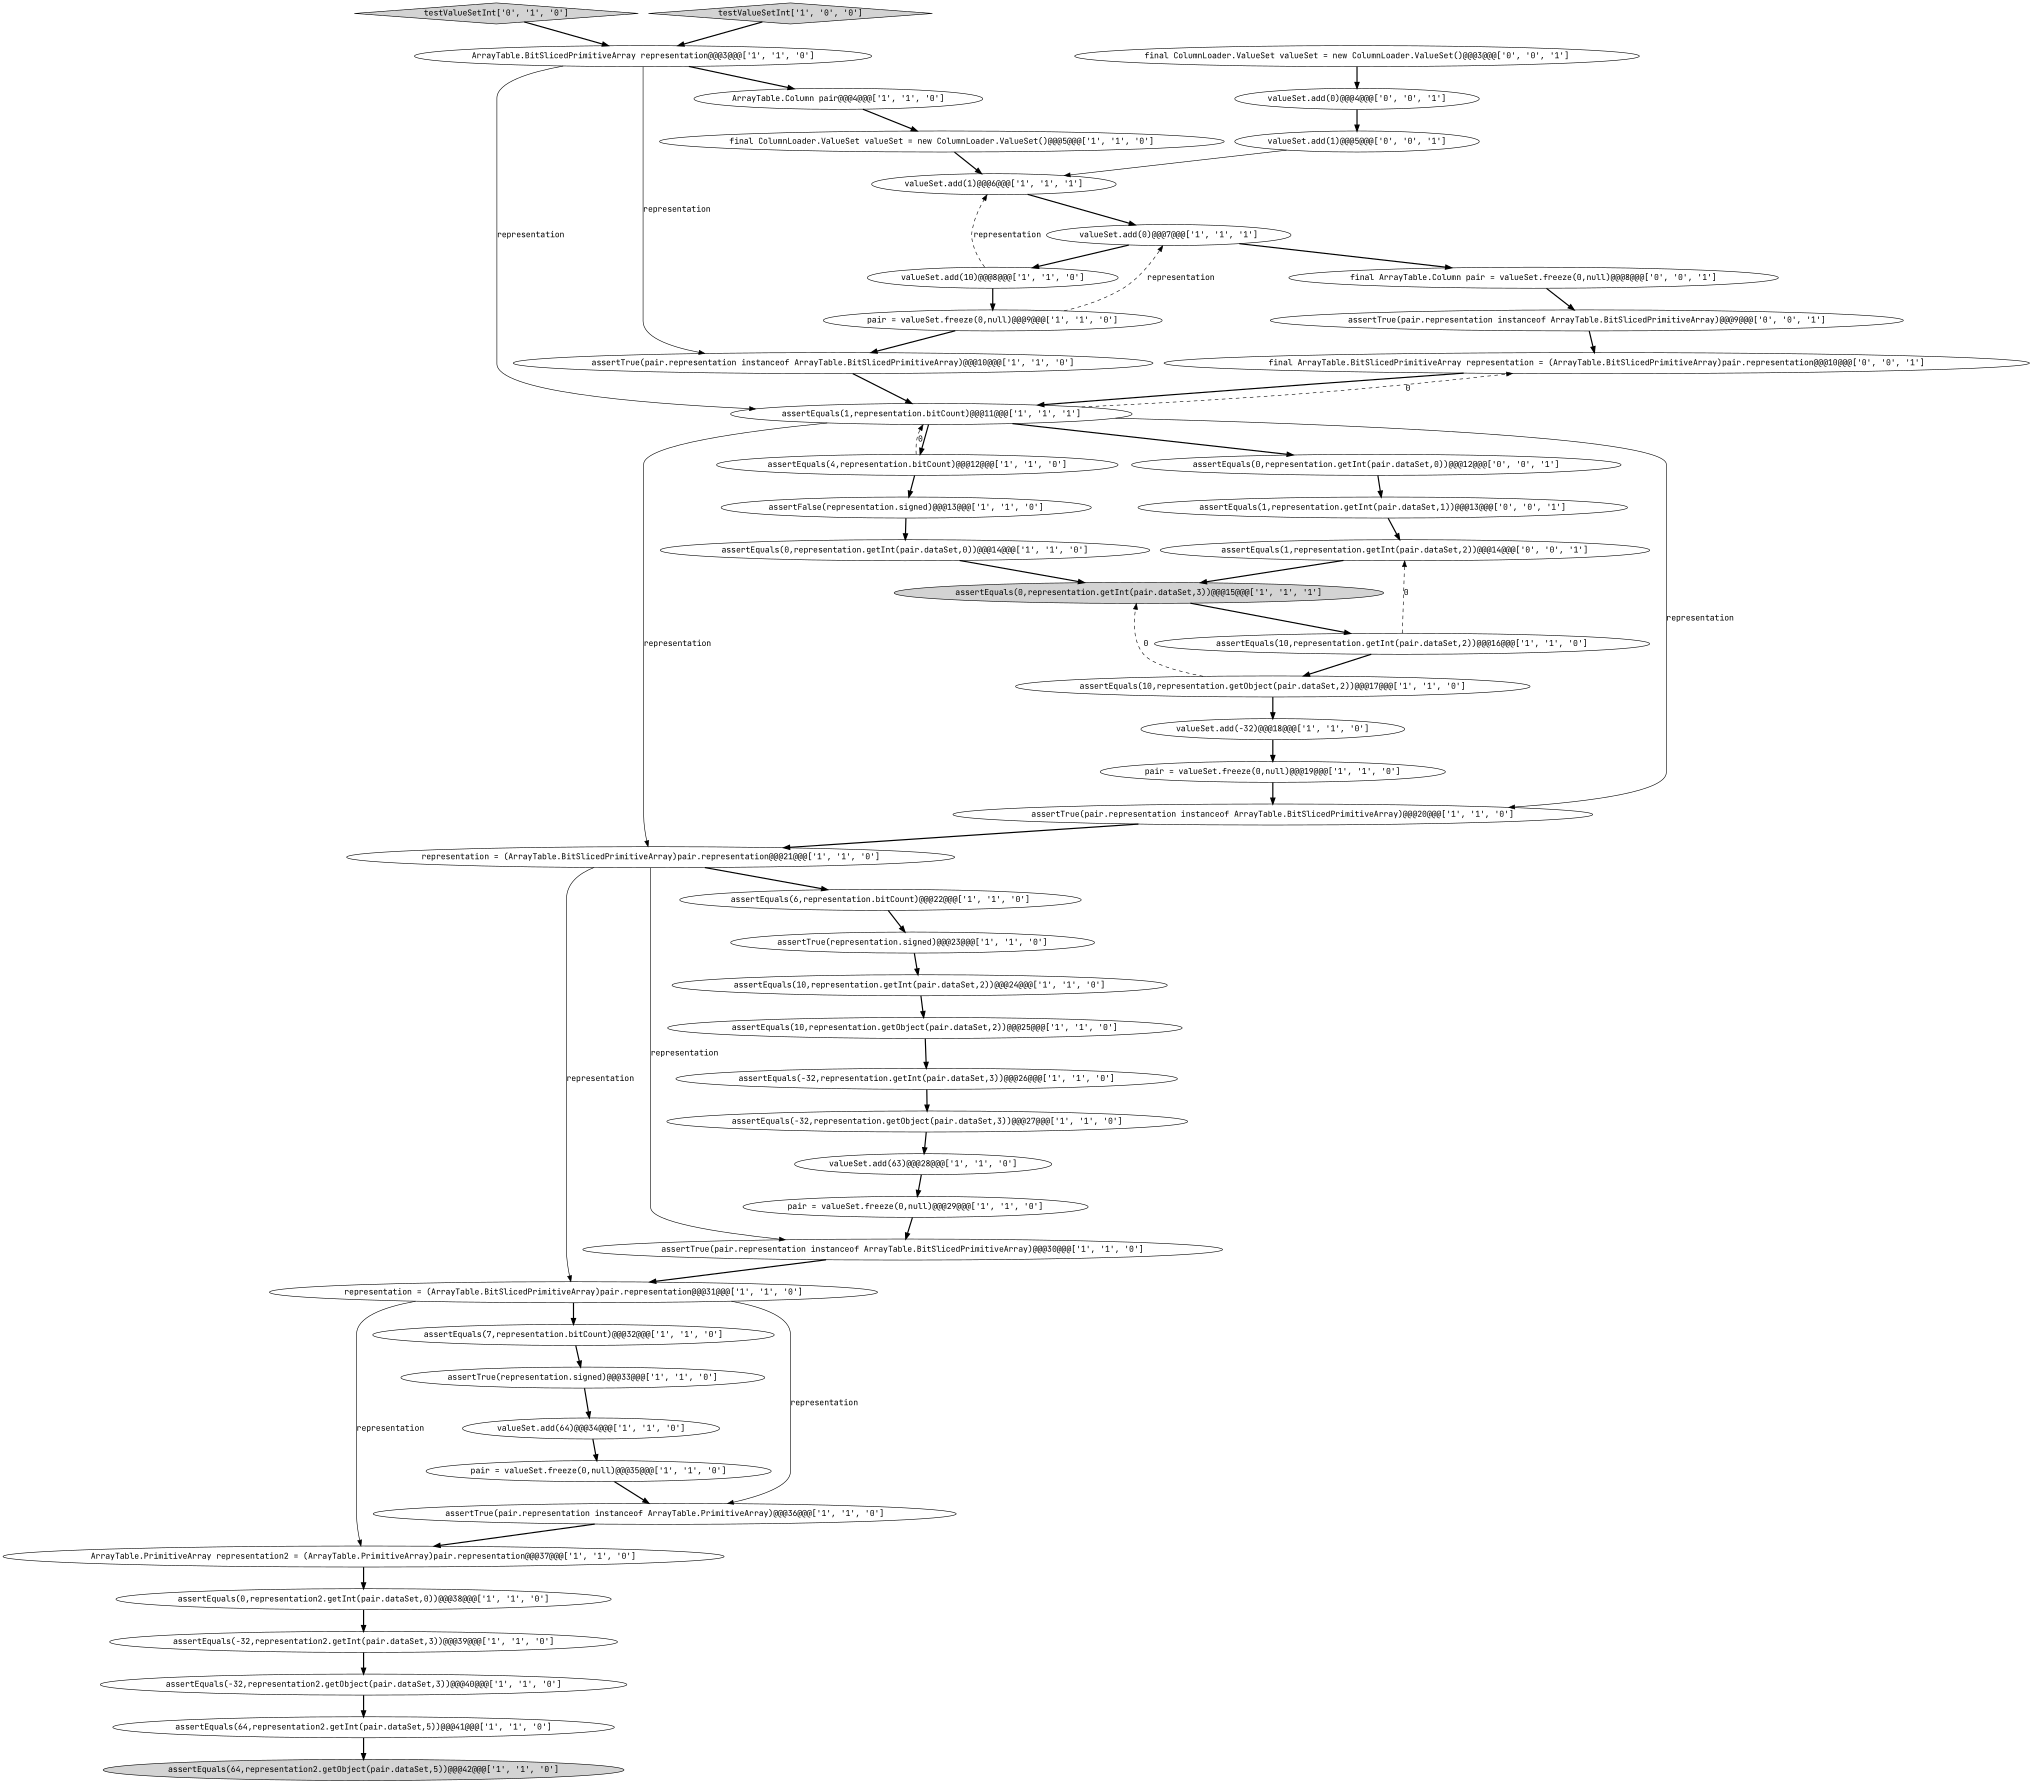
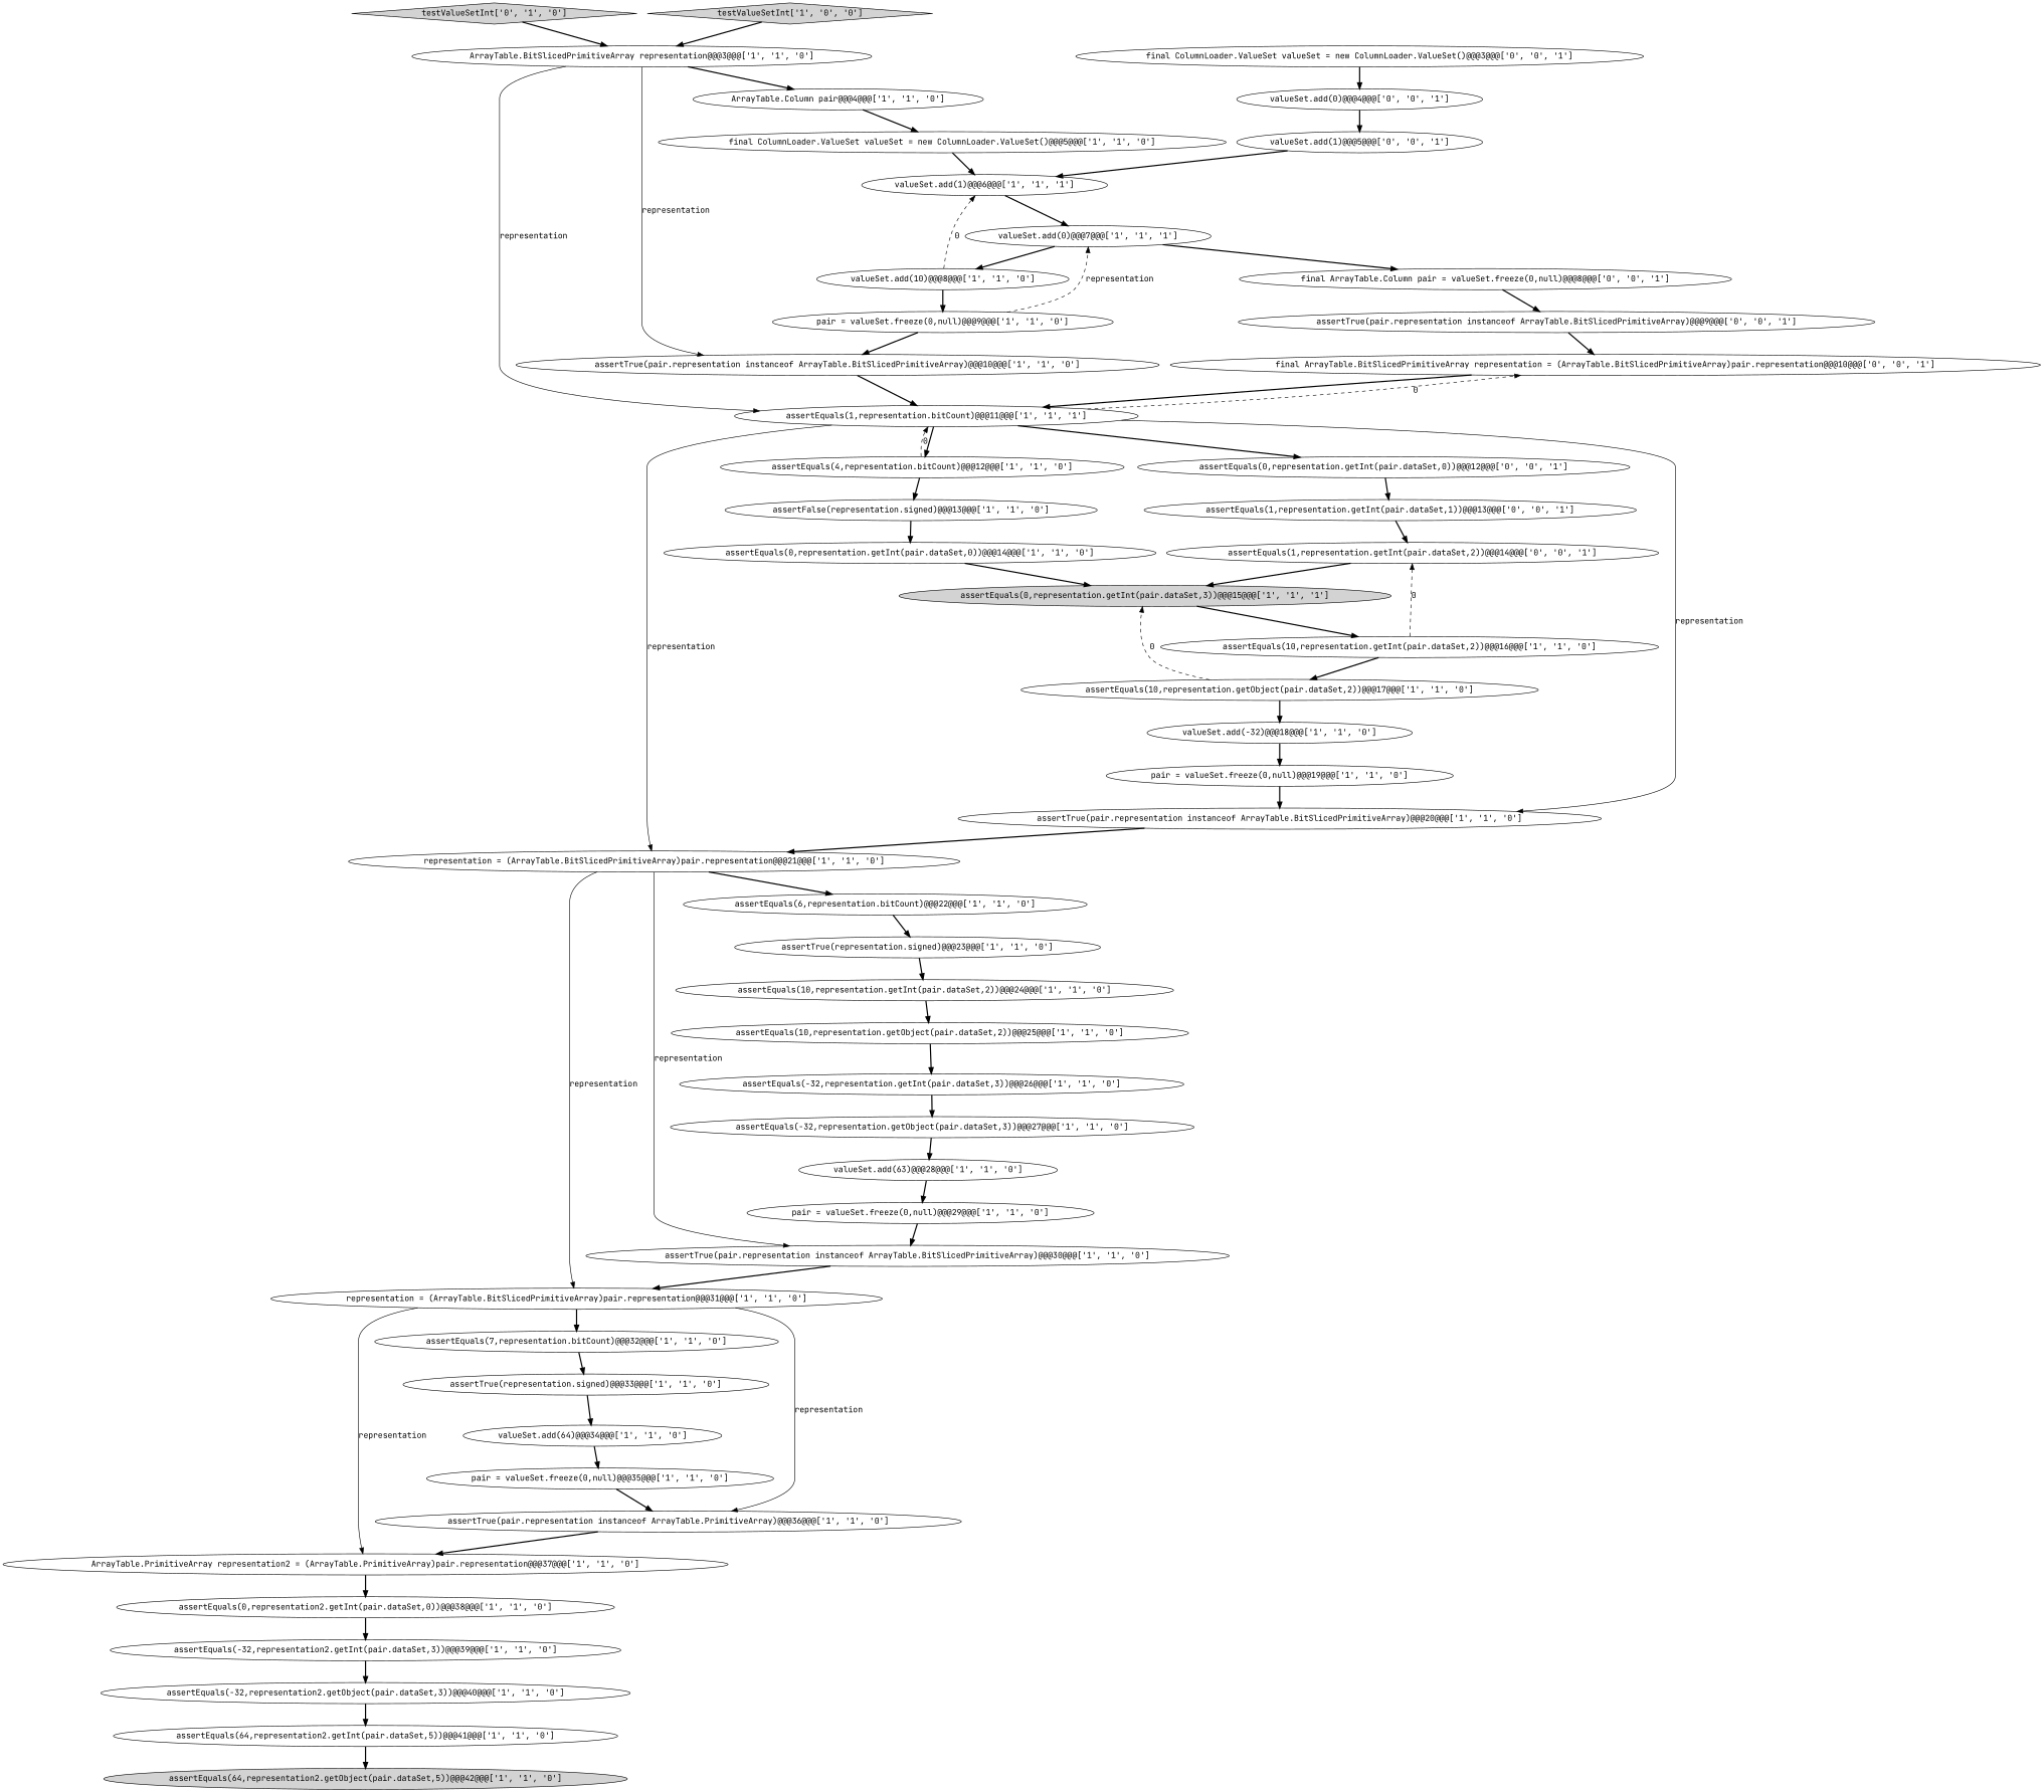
  digraph {
    fontname="JetBrains Mono"
    node [fillcolor=white fontname="JetBrains Mono" shape=ellipse style=filled]
    edge [fontname="JetBrains Mono" style=bold]
    n1 [label="final ColumnLoader.ValueSet valueSet = new ColumnLoader.ValueSet()@@@5@@@['1', '1', '0']"]
    n2 [label="valueSet.add(1)@@@6@@@['1', '1', '1']"]
    n3 [label="valueSet.add(0)@@@7@@@['1', '1', '1']"]
    n4 [fillcolor=lightgray label="assertEquals(0,representation.getInt(pair.dataSet,3))@@@15@@@['1', '1', '1']"]
    n5 [label="assertEquals(10,representation.getInt(pair.dataSet,2))@@@16@@@['1', '1', '0']"]
    n6 [label="assertEquals(1,representation.getInt(pair.dataSet,2))@@@14@@@['0', '0', '1']"]
    n7 [label="assertEquals(10,representation.getObject(pair.dataSet,2))@@@17@@@['1', '1', '0']"]
    n8 [label="assertEquals(-32,representation.getObject(pair.dataSet,3))@@@27@@@['1', '1', '0']"]
    n9 [label="valueSet.add(63)@@@28@@@['1', '1', '0']"]
    n10 [label="pair = valueSet.freeze(0,null)@@@29@@@['1', '1', '0']"]
    n11 [label="assertEquals(1,representation.bitCount)@@@11@@@['1', '1', '1']"]
    n12 [label="assertEquals(0,representation.getInt(pair.dataSet,0))@@@12@@@['0', '0', '1']"]
    n13 [label="assertEquals(4,representation.bitCount)@@@12@@@['1', '1', '0']"]
    n14 [label="final ArrayTable.BitSlicedPrimitiveArray representation = (ArrayTable.BitSlicedPrimitiveArray)pair.representation@@@10@@@['0', '0', '1']"]
    n15 [label="representation = (ArrayTable.BitSlicedPrimitiveArray)pair.representation@@@21@@@['1', '1', '0']"]
    n16 [label="assertTrue(pair.representation instanceof ArrayTable.BitSlicedPrimitiveArray)@@@20@@@['1', '1', '0']"]
    n17 [label="assertEquals(1,representation.getInt(pair.dataSet,1))@@@13@@@['0', '0', '1']"]
    n18 [label="assertFalse(representation.signed)@@@13@@@['1', '1', '0']"]
    n19 [label="assertEquals(6,representation.bitCount)@@@22@@@['1', '1', '0']"]
    n20 [label="assertTrue(pair.representation instanceof ArrayTable.BitSlicedPrimitiveArray)@@@30@@@['1', '1', '0']"]
    n21 [label="representation = (ArrayTable.BitSlicedPrimitiveArray)pair.representation@@@31@@@['1', '1', '0']"]
    n22 [label="valueSet.add(0)@@@4@@@['0', '0', '1']"]
    n23 [label="valueSet.add(1)@@@5@@@['0', '0', '1']"]
    n24 [label="assertEquals(0,representation.getInt(pair.dataSet,0))@@@14@@@['1', '1', '0']"]
    n25 [label="assertTrue(representation.signed)@@@23@@@['1', '1', '0']"]
    n26 [label="assertEquals(10,representation.getInt(pair.dataSet,2))@@@24@@@['1', '1', '0']"]
    n27 [label="assertEquals(7,representation.bitCount)@@@32@@@['1', '1', '0']"]
    n28 [label="assertTrue(representation.signed)@@@33@@@['1', '1', '0']"]
    n29 [label="valueSet.add(64)@@@34@@@['1', '1', '0']"]
    n30 [label="final ArrayTable.Column pair = valueSet.freeze(0,null)@@@8@@@['0', '0', '1']"]
    n31 [label="valueSet.add(10)@@@8@@@['1', '1', '0']"]
    n32 [label="assertTrue(pair.representation instanceof ArrayTable.BitSlicedPrimitiveArray)@@@9@@@['0', '0', '1']"]
    n33 [label="pair = valueSet.freeze(0,null)@@@9@@@['1', '1', '0']"]
    n34 [fillcolor=lightgray label="testValueSetInt['0', '1', '0']" shape=diamond]
    n35 [label="ArrayTable.BitSlicedPrimitiveArray representation@@@3@@@['1', '1', '0']"]
    n36 [label="ArrayTable.Column pair@@@4@@@['1', '1', '0']"]
    n37 [label="assertTrue(pair.representation instanceof ArrayTable.BitSlicedPrimitiveArray)@@@10@@@['1', '1', '0']"]
    n38 [label="ArrayTable.PrimitiveArray representation2 = (ArrayTable.PrimitiveArray)pair.representation@@@37@@@['1', '1', '0']"]
    n39 [label="assertEquals(0,representation2.getInt(pair.dataSet,0))@@@38@@@['1', '1', '0']"]
    n40 [label="assertEquals(-32,representation2.getInt(pair.dataSet,3))@@@39@@@['1', '1', '0']"]
    n41 [label="assertTrue(pair.representation instanceof ArrayTable.PrimitiveArray)@@@36@@@['1', '1', '0']"]
    n42 [label="final ColumnLoader.ValueSet valueSet = new ColumnLoader.ValueSet()@@@3@@@['0', '0', '1']"]
    n43 [label="assertEquals(-32,representation2.getObject(pair.dataSet,3))@@@40@@@['1', '1', '0']"]
    n44 [label="assertEquals(64,representation2.getInt(pair.dataSet,5))@@@41@@@['1', '1', '0']"]
    n45 [fillcolor=lightgray label="assertEquals(64,representation2.getObject(pair.dataSet,5))@@@42@@@['1', '1', '0']"]
    n46 [label="assertEquals(10,representation.getObject(pair.dataSet,2))@@@25@@@['1', '1', '0']"]
    n47 [label="assertEquals(-32,representation.getInt(pair.dataSet,3))@@@26@@@['1', '1', '0']"]
    n48 [label="valueSet.add(-32)@@@18@@@['1', '1', '0']"]
    n49 [label="pair = valueSet.freeze(0,null)@@@19@@@['1', '1', '0']"]
    n50 [label="pair = valueSet.freeze(0,null)@@@35@@@['1', '1', '0']"]
    n51 [fillcolor=lightgray label="testValueSetInt['1', '0', '0']" shape=diamond]
    n1 -> n2
    n2 -> n3
    n3 -> n30
    n3 -> n31
    n4 -> n5
    n5 -> n6 [label=0 style=dashed]
    n5 -> n7
    n6 -> n4
    n7 -> n4 [label=0 style=dashed]
    n7 -> n48
    n8 -> n9
    n9 -> n10
    n10 -> n20
    n11 -> n12
    n11 -> n13
    n11 -> n14 [label=0 style=dashed]
    n11 -> n15 [label=representation style=solid]
    n11 -> n16 [label=representation style=solid]
    n12 -> n17
    n13 -> n11 [label=0 style=dashed]
    n13 -> n18
    n14 -> n11
    n15 -> n19
    n15 -> n20 [label=representation style=solid]
    n15 -> n21 [label=representation style=solid]
    n16 -> n15
    n17 -> n6
    n18 -> n24
    n19 -> n25
    n20 -> n21
    n21 -> n27
    n21 -> n38 [label=representation style=solid]
    n21 -> n41 [label=representation style=solid]
    n22 -> n23
-   n23 -> n2 [style=solid]
+   n23 -> n2
    n24 -> n4
    n25 -> n26
    n26 -> n46
    n27 -> n28
    n28 -> n29
    n29 -> n50
    n30 -> n32
-   n31 -> n2 [label=representation style=dashed]
+   n31 -> n2 [label=0 style=dashed]
    n31 -> n33
    n32 -> n14
    n33 -> n3 [label=representation style=dashed]
    n33 -> n37
    n34 -> n35
    n35 -> n11 [label=representation style=solid]
    n35 -> n36
    n35 -> n37 [label=representation style=solid]
    n36 -> n1
    n37 -> n11
    n38 -> n39
    n39 -> n40
    n40 -> n43
    n41 -> n38
    n42 -> n22
    n43 -> n44
    n44 -> n45
    n46 -> n47
    n47 -> n8
    n48 -> n49
    n49 -> n16
    n50 -> n41
    n51 -> n35
  }
